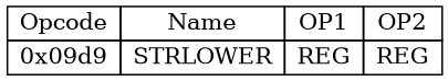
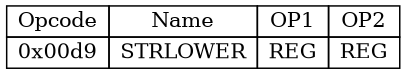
  digraph {
    nodesep=0.5
    ranksep=2
-   n1 [label=< <table border="0" cellborder="1" cellspacing="0"> <tr><td> Opcode </td> <td> Name </td> <td> OP1 </td><td> OP2 </td> </tr> <tr><td> 0x09d9 </td><td> STRLOWER </td><td> REG </td><td> REG </td> </tr> </table>> shape=plain]
+   n1 [label=< <table border="0" cellborder="1" cellspacing="0"> <tr><td> Opcode </td> <td> Name </td> <td> OP1 </td><td> OP2 </td> </tr> <tr><td> 0x00d9 </td><td> STRLOWER </td><td> REG </td><td> REG </td> </tr> </table>> shape=plain]
  }
